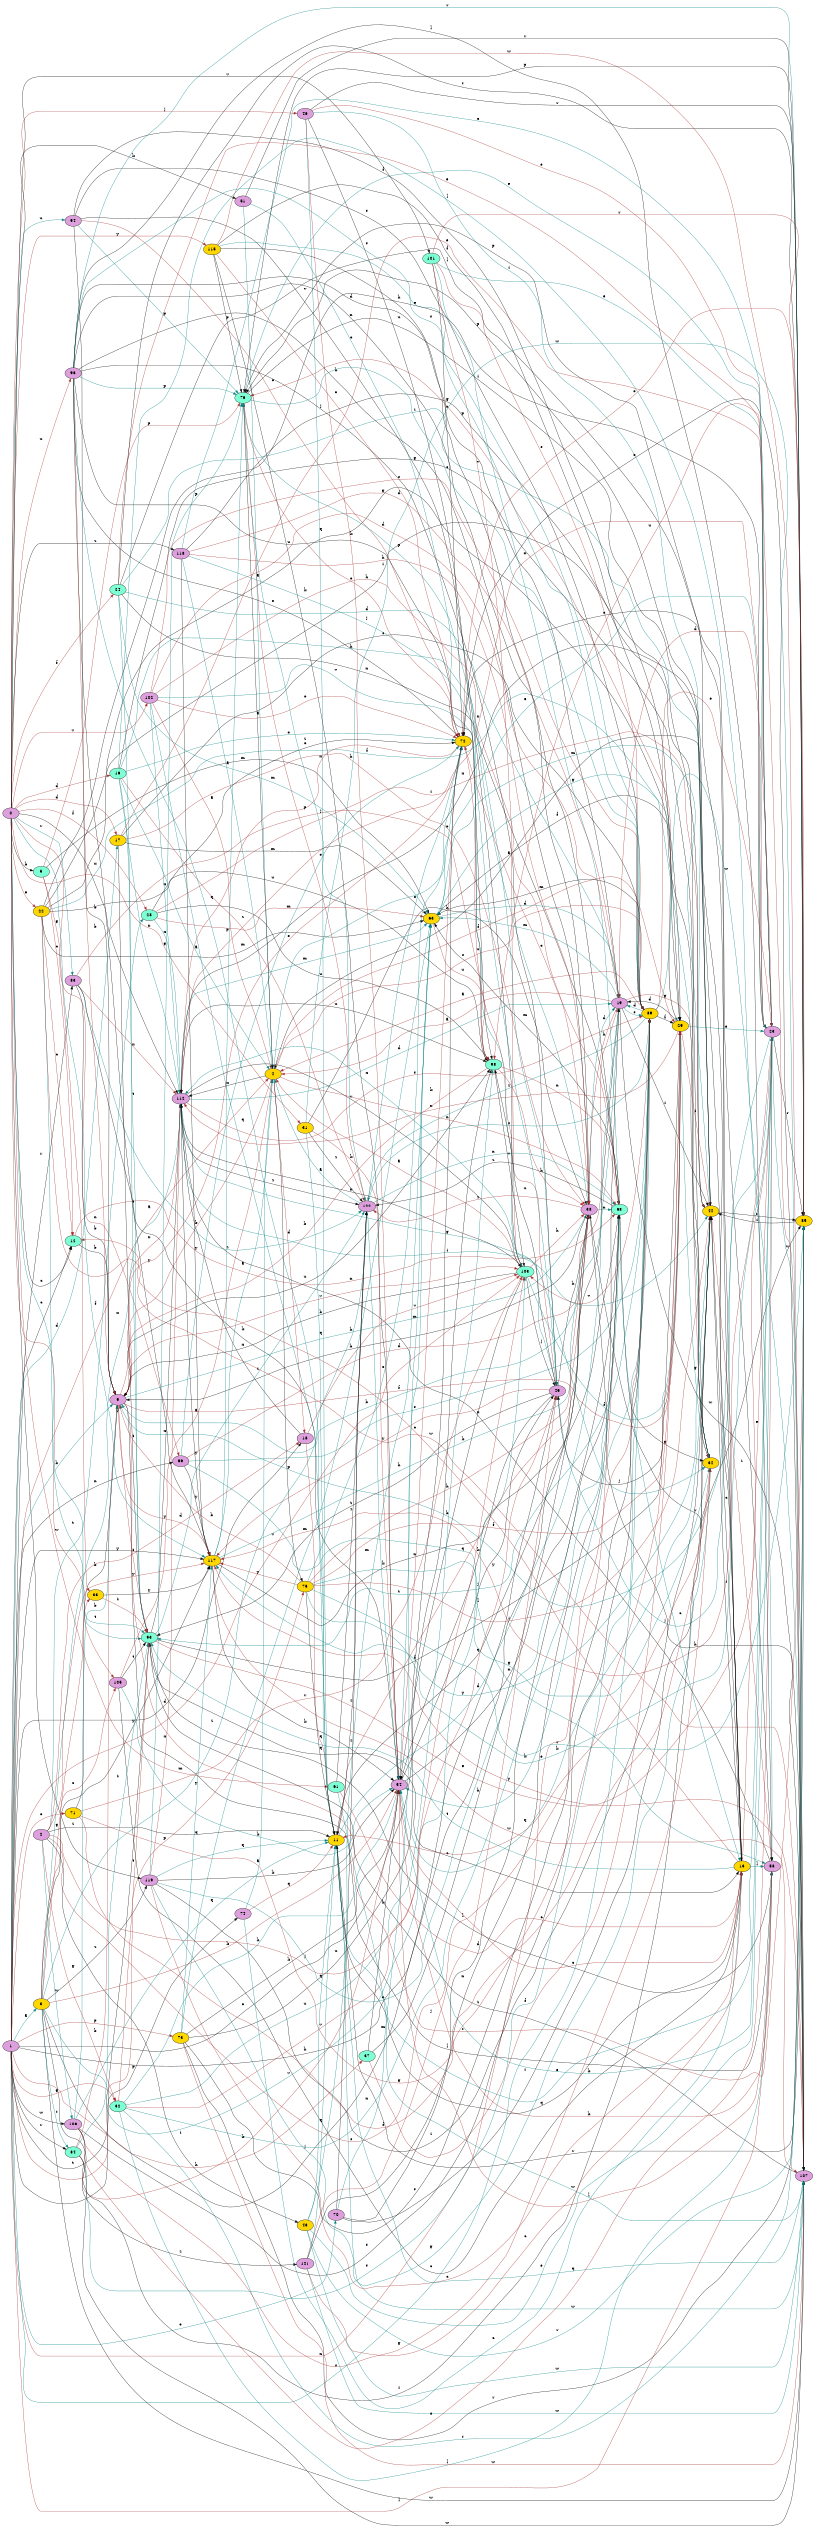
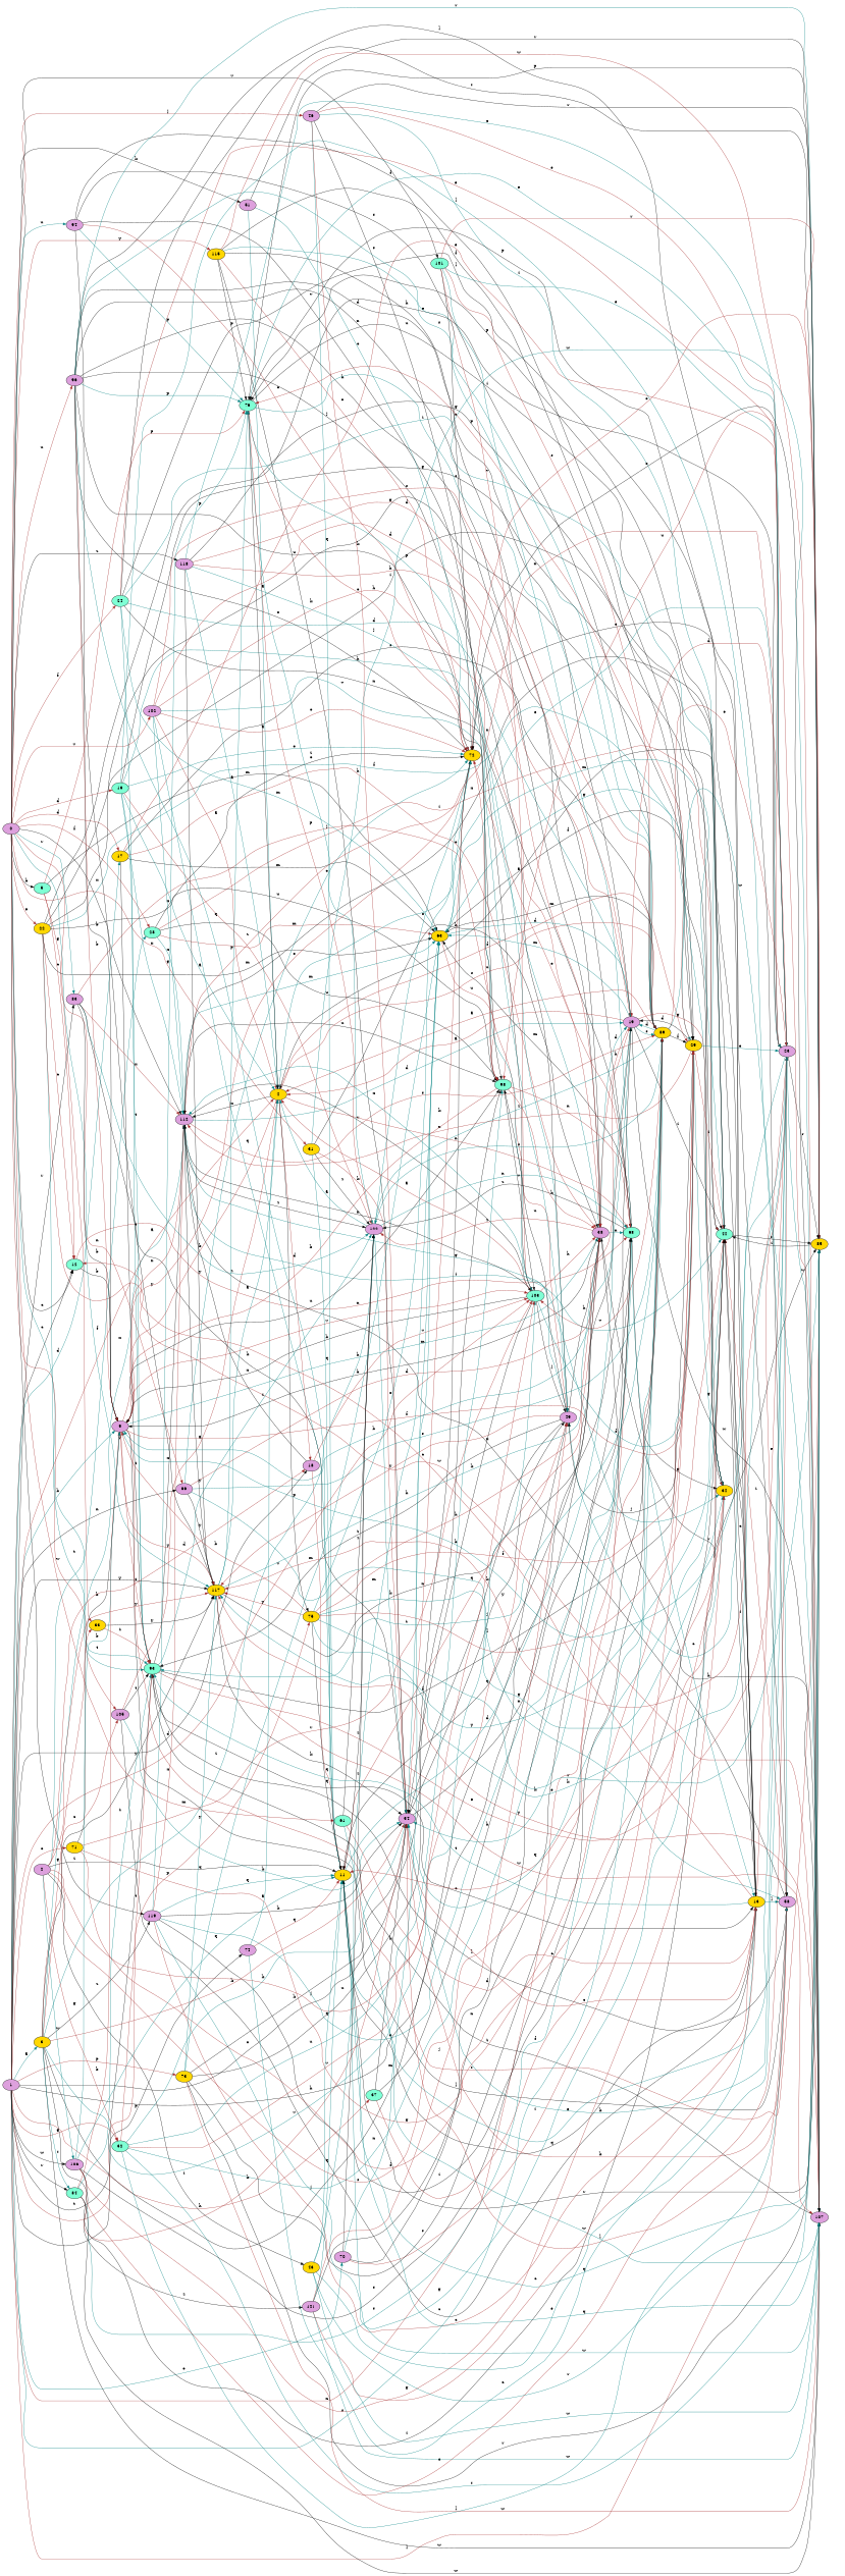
  strict digraph {
    rankdir=LR
    node [fillcolor=plum style=filled]
    edge [color=black]
    5 [fillcolor=aquamarine]
    0
    12 [fillcolor=aquamarine]
    16 [fillcolor=aquamarine]
    17 [fillcolor=gold]
    22 [fillcolor=gold]
    24 [fillcolor=aquamarine]
    28 [fillcolor=aquamarine]
    31 [fillcolor=gold]
    46
    51
    61 [fillcolor=aquamarine]
    66
    83
    93 [fillcolor=aquamarine]
    94
    96
    101 [fillcolor=aquamarine]
    102
    105
    112
    115 [fillcolor=gold]
    117 [fillcolor=gold]
    118
    119
    33 [fillcolor=gold]
    63 [fillcolor=gold]
    76 [fillcolor=aquamarine]
    9
    68 [fillcolor=aquamarine]
    4 [fillcolor=gold]
    38
    58
    72 [fillcolor=gold]
    122
    34 [fillcolor=gold]
    89 [fillcolor=gold]
    23
    107
    29 [fillcolor=gold]
    98 [fillcolor=aquamarine]
-   44 [fillcolor=gold]
+   44 [fillcolor=aquamarine]
    85 [fillcolor=gold]
    19
    n45 [fillcolor=gold label=11]
    54
    13 [fillcolor=gold]
    49
    103 [fillcolor=aquamarine]
    1
    3 [fillcolor=gold]
    18
    32 [fillcolor=aquamarine]
    37 [fillcolor=aquamarine]
    70
    71 [fillcolor=gold]
    73 [fillcolor=gold]
    74
    75 [fillcolor=gold]
    84 [fillcolor=aquamarine]
    106
    121
    2
    43 [fillcolor=gold]
    5 -> 12 [color=brown label=c]
    5 -> 33 [color=brown label=g]
    5 -> 63 [label=m]
    5 -> 76 [color=brown label=p]
    0 -> 5 [label=b]
    0 -> 12 [label=c]
    0 -> 16 [color=brown label=d]
    0 -> 17 [color=brown label=d]
    0 -> 22 [color=brown label=e]
    0 -> 24 [color=brown label=f]
    0 -> 28 [color=brown label=f]
    0 -> 31 [color=brown label=g]
    0 -> 46 [color=brown label=j]
    0 -> 51 [label=k]
    0 -> 61 [color=brown label=m]
    0 -> 66 [color=brown label=n]
    0 -> 83 [color=teal label=r]
    0 -> 93 [color=teal label=t]
    0 -> 94 [color=teal label=u]
    0 -> 96 [color=brown label=u]
    0 -> 101 [label=v]
    0 -> 102 [color=brown label=v]
    0 -> 105 [color=brown label=w]
    0 -> 112 [label=x]
    0 -> 115 [color=brown label=y]
    0 -> 117 [color=teal label=y]
    0 -> 118 [label=z]
    0 -> 119 [label=z]
    12 -> 9 [label=b]
    12 -> 68 [color=brown label=n]
    16 -> 93 [color=teal label=t]
    16 -> 112 [color=teal label=x]
    16 -> 4 [color=teal label=a]
    16 -> 38 [color=teal label=h]
    16 -> 58 [color=teal label=l]
    16 -> 72 [color=teal label=o]
    16 -> 122 [color=brown label=z]
    16 -> 34 [label=g]
    17 -> 93 [label=t]
    17 -> 63 [label=m]
    17 -> 38 [color=brown label=h]
    17 -> 89 [label=s]
    17 -> 23 [color=brown label=e]
    22 -> 12 [color=brown label=c]
    22 -> 93 [color=teal label=t]
    22 -> 63 [label=m]
    22 -> 34 [label=g]
    22 -> 23 [label=e]
    22 -> 107 [color=brown label=w]
    22 -> 29 [color=teal label=f]
    22 -> 98 [label=u]
    22 -> 44 [label=i]
    24 -> 93 [color=teal label=t]
    24 -> 63 [color=teal label=m]
    24 -> 68 [label=n]
    24 -> 58 [label=l]
    24 -> 23 [color=brown label=e]
    24 -> 44 [color=teal label=i]
    24 -> 85 [label=r]
    24 -> 19 [color=teal label=d]
    28 -> 112 [color=teal label=x]
    28 -> 63 [color=brown label=m]
    28 -> 72 [label=o]
    28 -> 98 [label=u]
    28 -> 44 [color=brown label=i]
    31 -> 38 [label=h]
    31 -> 122 [label=z]
    31 -> 107 [color=teal label=w]
    31 -> n45 [color=teal label=q]
    31 -> 54 [color=brown label=k]
    46 -> 23 [color=brown label=e]
    46 -> 98 [label=u]
    46 -> 44 [color=teal label=i]
    46 -> 85 [label=r]
    46 -> n45 [color=teal label=q]
    46 -> 54 [color=brown label=k]
    51 -> 4 [color=teal label=a]
    51 -> 72 [color=teal label=o]
    51 -> 85 [label=r]
    61 -> 122 [label=z]
    61 -> 107 [color=teal label=w]
    61 -> 13 [color=brown label=c]
    66 -> 117 [label=y]
    66 -> 58 [color=teal label=l]
    66 -> 72 [color=teal label=o]
    66 -> 89 [color=teal label=s]
    66 -> 19 [color=brown label=d]
    83 -> 112 [color=brown label=x]
    83 -> 9 [label=b]
    83 -> 122 [color=teal label=z]
    83 -> 54 [label=k]
    83 -> 49 [color=brown label=j]
    93 -> 112 [label=x]
    93 -> 58 [label=l]
    93 -> 122 [color=teal label=z]
    93 -> 23 [color=brown label=e]
    93 -> 29 [label=f]
    93 -> 13 [label=c]
    94 -> 76 [color=teal label=p]
    94 -> 9 [label=b]
    94 -> 72 [color=brown label=o]
    94 -> 89 [label=s]
    94 -> 29 [label=f]
    94 -> 103 [label=v]
    96 -> 117 [label=y]
    96 -> 76 [color=teal label=p]
    96 -> 9 [color=brown label=b]
    96 -> 68 [label=n]
    96 -> 38 [label=h]
    96 -> 58 [label=l]
    96 -> 72 [label=o]
    96 -> 89 [color=teal label=s]
    96 -> 98 [label=u]
    96 -> 85 [color=teal label=r]
    96 -> 19 [label=d]
    96 -> n45 [color=teal label=q]
    96 -> 49 [label=j]
    101 -> 68 [color=teal label=n]
    101 -> 72 [label=o]
    101 -> 89 [color=brown label=s]
    101 -> 23 [color=teal label=e]
    101 -> 85 [color=brown label=r]
    101 -> 103 [color=brown label=v]
    102 -> 112 [color=teal label=x]
    102 -> 4 [color=brown label=a]
    102 -> 38 [color=brown label=h]
    102 -> 72 [color=brown label=o]
    102 -> 89 [color=brown label=s]
    102 -> 19 [color=brown label=d]
    102 -> n45 [color=teal label=q]
    102 -> 103 [color=teal label=v]
    105 -> 93 [label=t]
    105 -> 4 [color=brown label=a]
    105 -> 54 [color=teal label=k]
    105 -> 13 [label=c]
    112 -> 117 [label=y]
    112 -> 63 [color=teal label=m]
    112 -> 122 [label=z]
    112 -> 34 [color=teal label=g]
    112 -> 89 [color=brown label=s]
    112 -> 98 [label=u]
    112 -> 44 [color=teal label=i]
    112 -> 19 [color=teal label=d]
    112 -> 103 [label=v]
    115 -> 76 [label=p]
    115 -> 38 [label=h]
    115 -> 72 [color=brown label=o]
    115 -> 89 [color=teal label=s]
    115 -> 107 [color=brown label=w]
    115 -> 29 [label=f]
    115 -> 54 [label=k]
    117 -> 76 [color=teal label=p]
    117 -> 68 [label=n]
    117 -> 4 [color=teal label=a]
    117 -> 38 [color=teal label=h]
    117 -> 107 [color=brown label=w]
    117 -> 54 [label=k]
    118 -> 117 [label=y]
    118 -> 4 [color=teal label=a]
    118 -> 38 [color=brown label=h]
    118 -> 34 [label=g]
    118 -> 23 [color=teal label=e]
    118 -> 19 [color=brown label=d]
    118 -> 49 [color=teal label=j]
    119 -> 112 [color=brown label=x]
    119 -> 76 [color=teal label=p]
    119 -> 68 [color=teal label=n]
    119 -> 34 [color=teal label=g]
    119 -> 44 [label=i]
    119 -> n45 [color=teal label=q]
    119 -> 54 [label=k]
    119 -> 13 [color=brown label=c]
    33 -> 93 [color=brown label=t]
    33 -> 117 [label=y]
    63 -> 72 [color=teal label=o]
    63 -> 34 [color=teal label=g]
    63 -> 29 [label=f]
    63 -> 98 [color=brown label=u]
    63 -> 19 [color=teal label=d]
    76 -> 4 [label=a]
    76 -> 72 [color=brown label=o]
    76 -> 122 [color=teal label=z]
    76 -> 89 [color=teal label=s]
    76 -> 23 [color=teal label=e]
    76 -> 44 [label=i]
    9 -> 93 [color=brown label=t]
    9 -> 112 [color=brown label=x]
    9 -> 117 [color=brown label=y]
    9 -> 38 [color=teal label=h]
    9 -> 58 [label=l]
    9 -> 72 [color=brown label=o]
    9 -> 29 [color=brown label=f]
    9 -> 98 [label=u]
    9 -> 85 [color=brown label=r]
    9 -> 103 [color=brown label=v]
    68 -> 63 [label=m]
    68 -> 72 [color=brown label=o]
    68 -> 122 [label=z]
    68 -> 34 [label=g]
    68 -> 13 [color=teal label=c]
    4 -> 112 [label=x]
    4 -> 9 [color=brown label=b]
    4 -> 68 [color=brown label=n]
    4 -> 89 [color=brown label=s]
    4 -> 23 [color=teal label=e]
    4 -> 29 [color=brown label=f]
    4 -> 18 [color=brown label=d]
    4 -> 75 [label=p]
    38 -> 9 [label=b]
    38 -> 68 [color=teal label=n]
    38 -> 122 [color=brown label=z]
    38 -> 85 [label=r]
    38 -> 19 [color=teal label=d]
    38 -> n45 [color=brown label=q]
    58 -> 112 [label=x]
    58 -> 44 [color=brown label=i]
    58 -> 54 [color=brown label=k]
-   72 -> 112 [color=brown label=x]
    72 -> 98 [color=brown label=u]
    72 -> 54 [color=brown label=k]
    122 -> 76 [color=brown label=p]
    122 -> 68 [color=teal label=n]
    122 -> 4 [color=teal label=a]
    122 -> 72 [color=teal label=o]
    122 -> 89 [color=teal label=s]
    122 -> 54 [color=teal label=k]
    34 -> n45 [color=brown label=q]
    89 -> 93 [color=teal label=t]
    89 -> 63 [label=m]
    89 -> 4 [color=brown label=a]
    89 -> 122 [color=teal label=z]
    89 -> 23 [color=brown label=e]
    89 -> 107 [color=teal label=w]
    89 -> 29 [label=f]
    89 -> 19 [color=teal label=d]
    89 -> 54 [color=teal label=k]
    89 -> 103 [color=brown label=v]
    23 -> 112 [color=brown label=x]
    23 -> 117 [color=brown label=y]
    23 -> 9 [color=teal label=b]
    23 -> 107 [color=teal label=w]
    23 -> 85 [label=r]
    23 -> 19 [color=brown label=d]
    23 -> 54 [color=teal label=k]
    23 -> 49 [color=teal label=j]
    107 -> 93 [label=t]
    107 -> 117 [color=brown label=y]
    107 -> 38 [label=h]
    107 -> 72 [label=o]
    107 -> 98 [color=brown label=u]
    107 -> n45 [color=teal label=q]
    29 -> 112 [color=brown label=x]
    29 -> 76 [color=brown label=p]
    29 -> 34 [color=teal label=g]
    29 -> 23 [color=teal label=e]
    29 -> 44 [color=brown label=i]
    29 -> 19 [label=d]
    29 -> 49 [label=j]
    98 -> 9 [color=brown label=b]
    98 -> 68 [color=brown label=n]
    98 -> 38 [color=brown label=h]
    98 -> 103 [label=v]
    44 -> 117 [color=teal label=y]
    44 -> 63 [color=teal label=m]
    44 -> 76 [label=p]
    44 -> 85 [label=r]
    44 -> 54 [color=teal label=k]
    44 -> 13 [label=c]
    85 -> 76 [label=p]
    85 -> 72 [color=brown label=o]
    85 -> 44 [label=i]
+   85 -> n45 [color=teal label=q]
    19 -> 63 [color=teal label=m]
    19 -> 9 [color=teal label=b]
    19 -> 4 [color=brown label=a]
    19 -> 38 [color=brown label=h]
    19 -> 34 [color=brown label=g]
    19 -> 89 [color=teal label=s]
    19 -> 107 [label=w]
    19 -> 44 [label=i]
    19 -> n45 [label=q]
    n45 -> 122 [label=z]
    n45 -> 23 [color=teal label=e]
    n45 -> 107 [color=teal label=w]
    n45 -> 85 [label=r]
    n45 -> 19 [color=teal label=d]
    54 -> 63 [color=teal label=m]
    54 -> 68 [label=n]
    54 -> 58 [color=brown label=l]
    54 -> 13 [color=brown label=c]
    54 -> 49 [label=j]
    13 -> 12 [color=brown label=c]
    13 -> 93 [color=teal label=t]
    13 -> 112 [label=x]
    13 -> 76 [label=p]
    13 -> 4 [label=a]
    13 -> 58 [color=teal label=l]
    13 -> 72 [label=o]
    13 -> 23 [color=brown label=e]
    13 -> 44 [label=i]
    13 -> n45 [label=q]
    49 -> 93 [label=t]
    49 -> 112 [color=teal label=x]
    49 -> 117 [color=brown label=y]
    49 -> 76 [color=teal label=p]
    49 -> 38 [label=h]
    49 -> 98 [label=u]
    49 -> 54 [label=k]
    103 -> 112 [label=x]
    103 -> 9 [label=b]
    103 -> 4 [color=brown label=a]
    103 -> 38 [color=brown label=h]
    103 -> 29 [color=teal label=f]
    103 -> 54 [label=k]
    103 -> 49 [label=j]
    1 -> 12 [label=c]
    1 -> 17 [color=teal label=d]
    1 -> 66 [label=n]
    1 -> 83 [label=r]
    1 -> 93 [label=t]
    1 -> 117 [label=y]
    1 -> 9 [color=teal label=b]
    1 -> 68 [color=brown label=n]
    1 -> 4 [color=brown label=a]
    1 -> 38 [label=h]
    1 -> 58 [color=brown label=l]
    1 -> 72 [label=o]
    1 -> 89 [color=teal label=s]
    1 -> 103 [color=brown label=v]
    1 -> 3 [color=teal label=a]
    1 -> 18 [label=d]
    1 -> 32 [color=brown label=g]
    1 -> 37 [color=brown label=h]
    1 -> 70 [color=teal label=o]
    1 -> 71 [color=brown label=o]
    1 -> 73 [color=brown label=p]
    1 -> 74 [label=p]
    1 -> 75 [color=brown label=p]
    1 -> 84 [label=r]
    1 -> 106 [label=w]
    3 -> 105 [color=brown label=c]
    3 -> 112 [color=teal label=x]
    3 -> 117 [label=y]
    3 -> 119 [label=z]
    3 -> 33 [color=brown label=g]
    3 -> 122 [color=teal label=z]
    3 -> 107 [label=w]
    3 -> 54 [color=brown label=k]
    3 -> 49 [label=j]
    3 -> 103 [color=teal label=v]
    3 -> 84 [color=teal label=r]
    3 -> 121 [label=z]
    18 -> 112 [label=x]
    18 -> n45 [color=brown label=q]
    18 -> 103 [color=brown label=v]
    32 -> 93 [color=brown label=t]
    32 -> 68 [color=teal label=n]
    32 -> 58 [color=teal label=l]
    32 -> 98 [color=teal label=u]
    32 -> 85 [color=teal label=r]
    32 -> 54 [color=teal label=k]
    32 -> 103 [color=brown label=v]
    37 -> 38 [label=h]
    37 -> 29 [color=brown label=f]
    37 -> 54 [label=k]
    70 -> 63 [color=teal label=m]
    70 -> 122 [label=z]
-   70 -> 44 [label=i]
+   70 -> 44 [color=brown label=i]
    70 -> 19 [label=d]
    71 -> 9 [label=b]
    71 -> 34 [color=brown label=g]
    71 -> 29 [color=brown label=f]
    71 -> 103 [color=brown label=v]
    73 -> 117 [color=teal label=y]
    73 -> 63 [color=teal label=m]
    73 -> 89 [label=s]
    73 -> 107 [color=brown label=w]
    73 -> 98 [label=u]
    73 -> 85 [label=r]
    73 -> 54 [label=k]
    74 -> 4 [color=teal label=a]
    74 -> n45 [color=brown label=q]
    74 -> 13 [color=teal label=c]
    75 -> 117 [color=brown label=y]
    75 -> 9 [color=brown label=b]
    75 -> 38 [color=brown label=h]
    75 -> 72 [color=teal label=o]
    75 -> 34 [color=teal label=g]
    75 -> 23 [color=teal label=e]
    75 -> 29 [color=brown label=f]
    75 -> 44 [color=brown label=i]
    75 -> 85 [color=teal label=r]
    75 -> n45 [label=q]
    84 -> 93 [color=teal label=t]
    84 -> 9 [color=brown label=b]
    84 -> 89 [color=teal label=s]
    84 -> 107 [label=w]
    84 -> 54 [color=brown label=k]
    106 -> 9 [color=teal label=b]
    106 -> 34 [color=brown label=g]
    106 -> 89 [label=s]
    106 -> 23 [color=brown label=e]
    106 -> 44 [label=i]
    106 -> n45 [color=teal label=q]
    121 -> 68 [label=n]
    121 -> 107 [color=teal label=w]
    121 -> n45 [color=teal label=q]
    121 -> 13 [color=brown label=c]
    121 -> 49 [color=brown label=j]
    2 -> 28 [color=teal label=f]
    2 -> 117 [color=brown label=y]
    2 -> 89 [color=brown label=s]
    2 -> n45 [label=q]
    2 -> 49 [color=brown label=j]
    2 -> 18 [color=brown label=d]
    2 -> 32 [color=brown label=g]
    2 -> 106 [color=teal label=w]
    2 -> 43 [label=i]
    43 -> 63 [color=teal label=m]
    43 -> 23 [color=teal label=e]
    43 -> 107 [color=teal label=w]
    43 -> 85 [color=teal label=r]
    43 -> n45 [color=teal label=q]
  }
